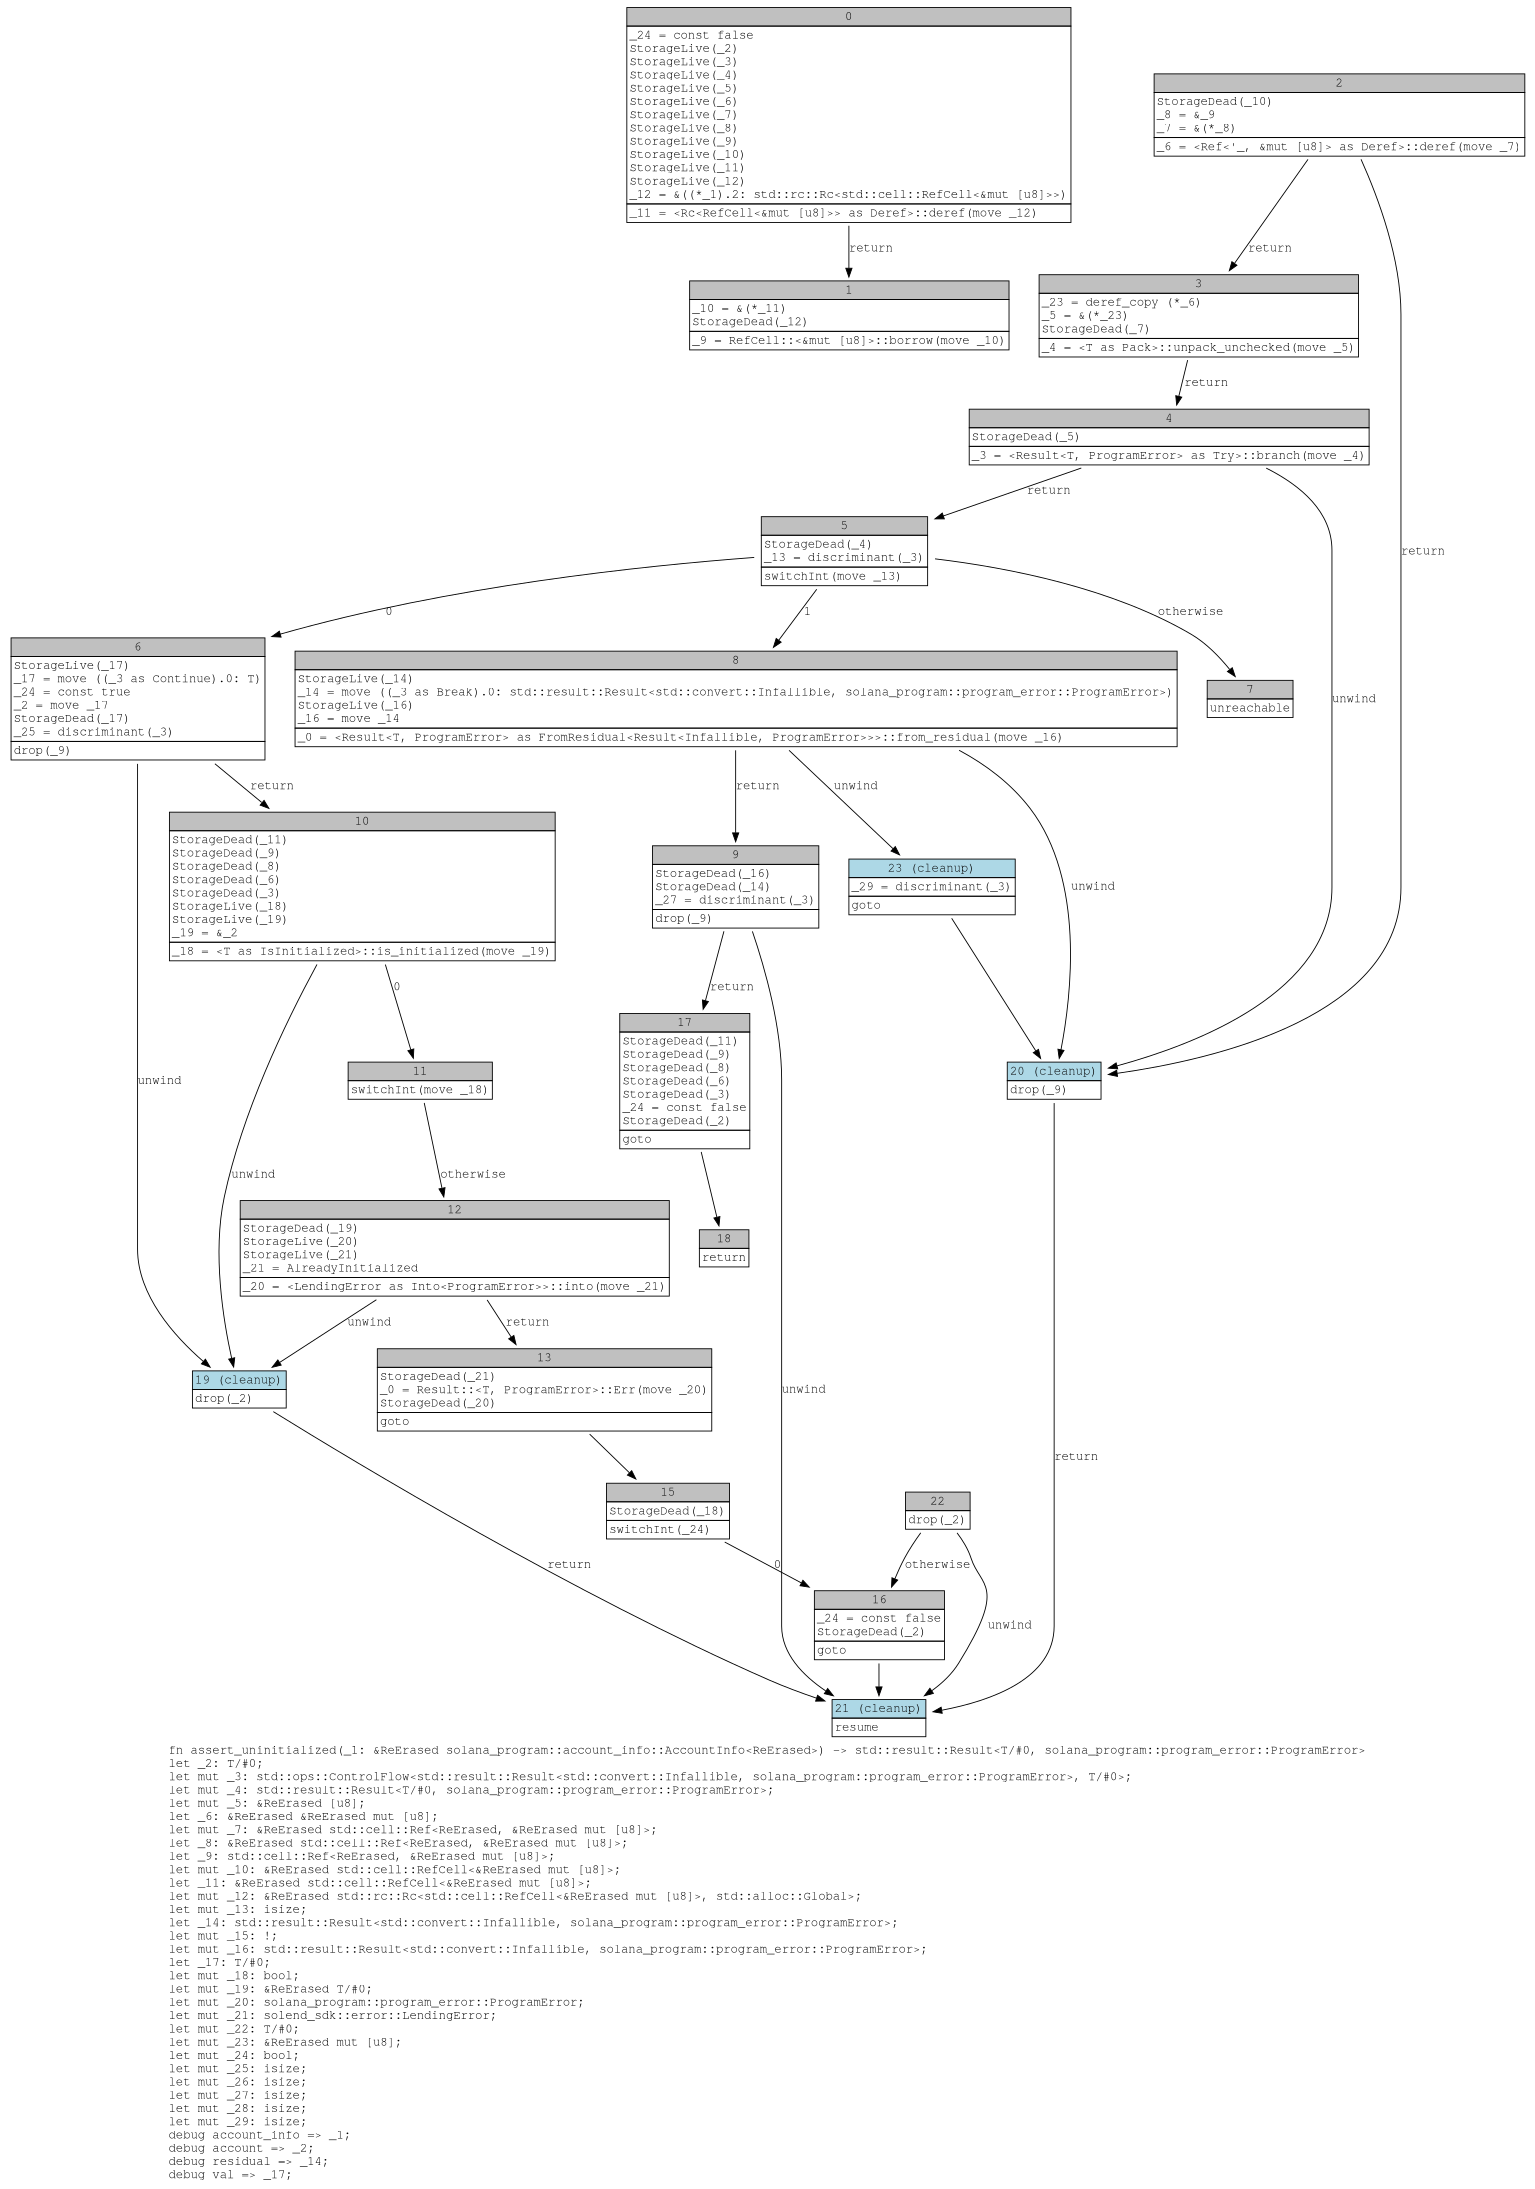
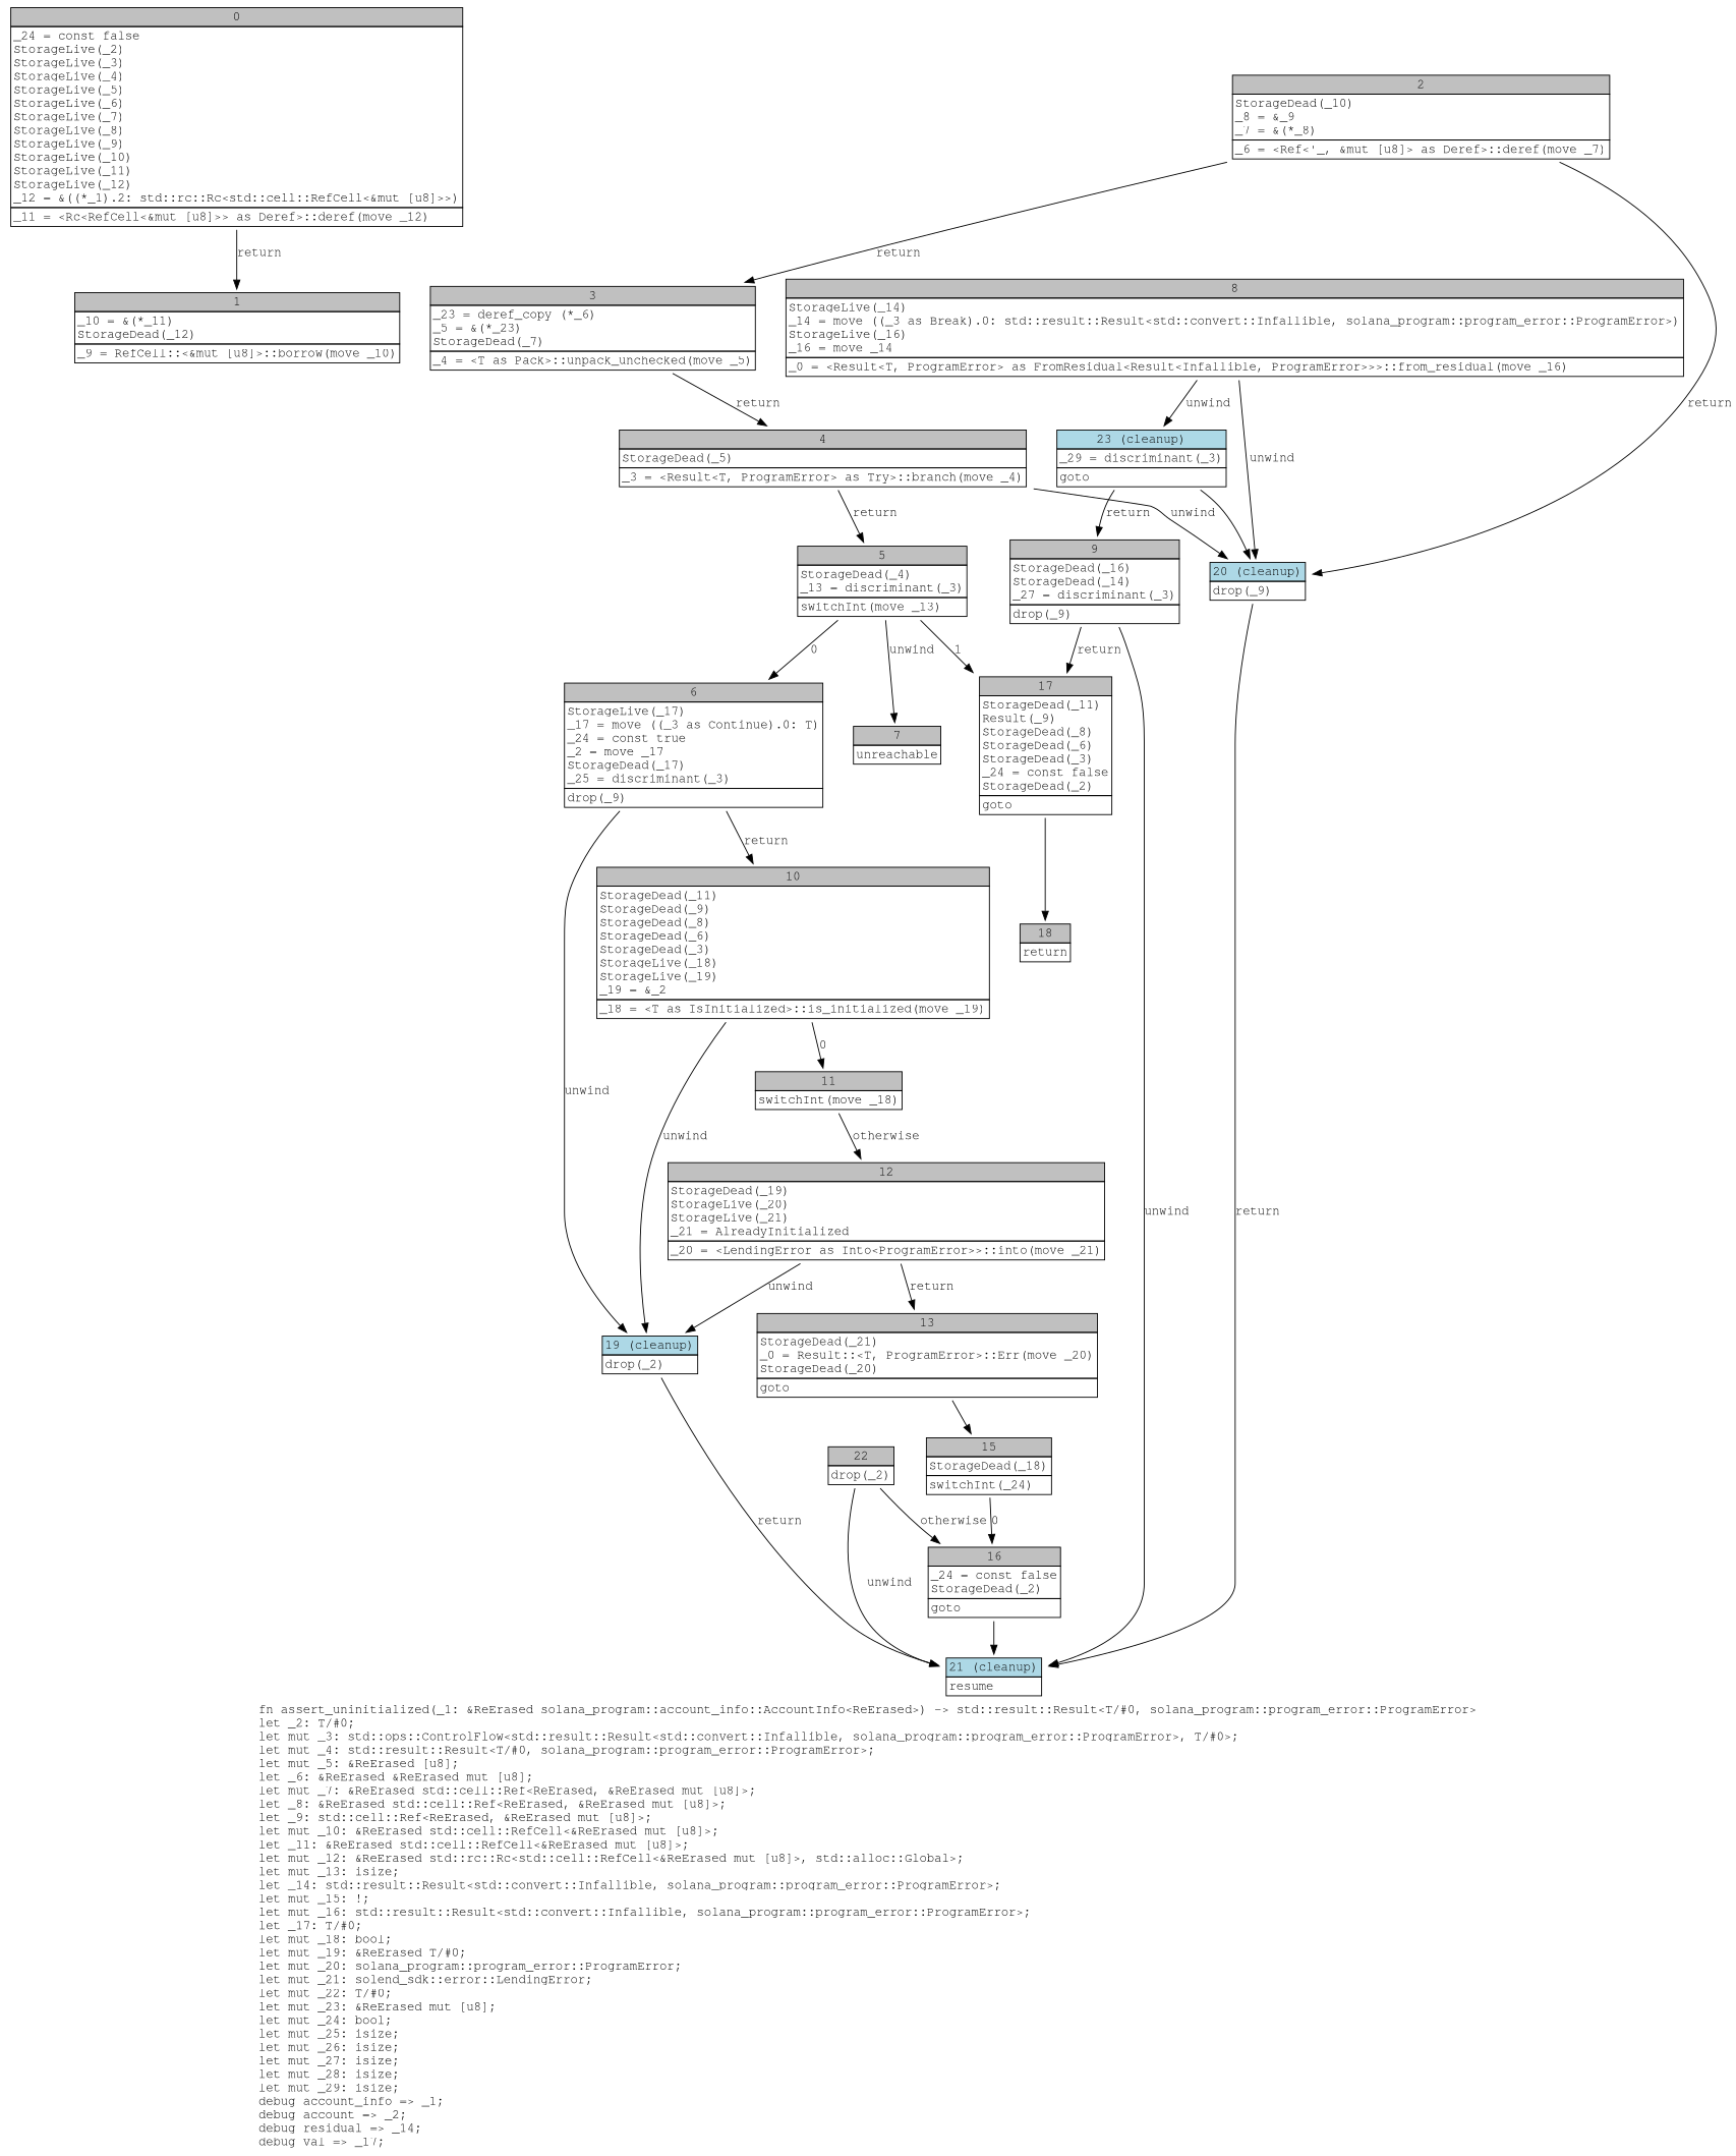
  digraph {
    fontname="Courier, monospace"
    label=<fn assert_uninitialized(_1: &amp;ReErased solana_program::account_info::AccountInfo&lt;ReErased&gt;) -&gt; std::result::Result&lt;T/#0, solana_program::program_error::ProgramError&gt;<br align="left"/>let _2: T/#0;<br align="left"/>let mut _3: std::ops::ControlFlow&lt;std::result::Result&lt;std::convert::Infallible, solana_program::program_error::ProgramError&gt;, T/#0&gt;;<br align="left"/>let mut _4: std::result::Result&lt;T/#0, solana_program::program_error::ProgramError&gt;;<br align="left"/>let mut _5: &amp;ReErased [u8];<br align="left"/>let _6: &amp;ReErased &amp;ReErased mut [u8];<br align="left"/>let mut _7: &amp;ReErased std::cell::Ref&lt;ReErased, &amp;ReErased mut [u8]&gt;;<br align="left"/>let _8: &amp;ReErased std::cell::Ref&lt;ReErased, &amp;ReErased mut [u8]&gt;;<br align="left"/>let _9: std::cell::Ref&lt;ReErased, &amp;ReErased mut [u8]&gt;;<br align="left"/>let mut _10: &amp;ReErased std::cell::RefCell&lt;&amp;ReErased mut [u8]&gt;;<br align="left"/>let _11: &amp;ReErased std::cell::RefCell&lt;&amp;ReErased mut [u8]&gt;;<br align="left"/>let mut _12: &amp;ReErased std::rc::Rc&lt;std::cell::RefCell&lt;&amp;ReErased mut [u8]&gt;, std::alloc::Global&gt;;<br align="left"/>let mut _13: isize;<br align="left"/>let _14: std::result::Result&lt;std::convert::Infallible, solana_program::program_error::ProgramError&gt;;<br align="left"/>let mut _15: !;<br align="left"/>let mut _16: std::result::Result&lt;std::convert::Infallible, solana_program::program_error::ProgramError&gt;;<br align="left"/>let _17: T/#0;<br align="left"/>let mut _18: bool;<br align="left"/>let mut _19: &amp;ReErased T/#0;<br align="left"/>let mut _20: solana_program::program_error::ProgramError;<br align="left"/>let mut _21: solend_sdk::error::LendingError;<br align="left"/>let mut _22: T/#0;<br align="left"/>let mut _23: &amp;ReErased mut [u8];<br align="left"/>let mut _24: bool;<br align="left"/>let mut _25: isize;<br align="left"/>let mut _26: isize;<br align="left"/>let mut _27: isize;<br align="left"/>let mut _28: isize;<br align="left"/>let mut _29: isize;<br align="left"/>debug account_info =&gt; _1;<br align="left"/>debug account =&gt; _2;<br align="left"/>debug residual =&gt; _14;<br align="left"/>debug val =&gt; _17;<br align="left"/>>
    node [fontname="Courier, monospace" shape=none]
    edge [fontname="Courier, monospace"]
    n1 [label=<<table border="0" cellborder="1" cellspacing="0"><tr><td bgcolor="gray" align="center" colspan="1">0</td></tr><tr><td align="left" balign="left">_24 = const false<br/>StorageLive(_2)<br/>StorageLive(_3)<br/>StorageLive(_4)<br/>StorageLive(_5)<br/>StorageLive(_6)<br/>StorageLive(_7)<br/>StorageLive(_8)<br/>StorageLive(_9)<br/>StorageLive(_10)<br/>StorageLive(_11)<br/>StorageLive(_12)<br/>_12 = &amp;((*_1).2: std::rc::Rc&lt;std::cell::RefCell&lt;&amp;mut [u8]&gt;&gt;)<br/></td></tr><tr><td align="left">_11 = &lt;Rc&lt;RefCell&lt;&amp;mut [u8]&gt;&gt; as Deref&gt;::deref(move _12)</td></tr></table>>]
    n2 [label=<<table border="0" cellborder="1" cellspacing="0"><tr><td bgcolor="gray" align="center" colspan="1">1</td></tr><tr><td align="left" balign="left">_10 = &amp;(*_11)<br/>StorageDead(_12)<br/></td></tr><tr><td align="left">_9 = RefCell::&lt;&amp;mut [u8]&gt;::borrow(move _10)</td></tr></table>>]
    n3 [label=<<table border="0" cellborder="1" cellspacing="0"><tr><td bgcolor="gray" align="center" colspan="1">2</td></tr><tr><td align="left" balign="left">StorageDead(_10)<br/>_8 = &amp;_9<br/>_7 = &amp;(*_8)<br/></td></tr><tr><td align="left">_6 = &lt;Ref&lt;'_, &amp;mut [u8]&gt; as Deref&gt;::deref(move _7)</td></tr></table>>]
    n4 [label=<<table border="0" cellborder="1" cellspacing="0"><tr><td bgcolor="gray" align="center" colspan="1">3</td></tr><tr><td align="left" balign="left">_23 = deref_copy (*_6)<br/>_5 = &amp;(*_23)<br/>StorageDead(_7)<br/></td></tr><tr><td align="left">_4 = &lt;T as Pack&gt;::unpack_unchecked(move _5)</td></tr></table>>]
    n5 [label=<<table border="0" cellborder="1" cellspacing="0"><tr><td bgcolor="lightblue" align="center" colspan="1">20 (cleanup)</td></tr><tr><td align="left">drop(_9)</td></tr></table>>]
    n6 [label=<<table border="0" cellborder="1" cellspacing="0"><tr><td bgcolor="gray" align="center" colspan="1">4</td></tr><tr><td align="left" balign="left">StorageDead(_5)<br/></td></tr><tr><td align="left">_3 = &lt;Result&lt;T, ProgramError&gt; as Try&gt;::branch(move _4)</td></tr></table>>]
    n7 [label=<<table border="0" cellborder="1" cellspacing="0"><tr><td bgcolor="lightblue" align="center" colspan="1">21 (cleanup)</td></tr><tr><td align="left">resume</td></tr></table>>]
    n8 [label=<<table border="0" cellborder="1" cellspacing="0"><tr><td bgcolor="gray" align="center" colspan="1">5</td></tr><tr><td align="left" balign="left">StorageDead(_4)<br/>_13 = discriminant(_3)<br/></td></tr><tr><td align="left">switchInt(move _13)</td></tr></table>>]
    n9 [label=<<table border="0" cellborder="1" cellspacing="0"><tr><td bgcolor="gray" align="center" colspan="1">6</td></tr><tr><td align="left" balign="left">StorageLive(_17)<br/>_17 = move ((_3 as Continue).0: T)<br/>_24 = const true<br/>_2 = move _17<br/>StorageDead(_17)<br/>_25 = discriminant(_3)<br/></td></tr><tr><td align="left">drop(_9)</td></tr></table>>]
    n10 [label=<<table border="0" cellborder="1" cellspacing="0"><tr><td bgcolor="gray" align="center" colspan="1">7</td></tr><tr><td align="left">unreachable</td></tr></table>>]
    n11 [label=<<table border="0" cellborder="1" cellspacing="0"><tr><td bgcolor="gray" align="center" colspan="1">8</td></tr><tr><td align="left" balign="left">StorageLive(_14)<br/>_14 = move ((_3 as Break).0: std::result::Result&lt;std::convert::Infallible, solana_program::program_error::ProgramError&gt;)<br/>StorageLive(_16)<br/>_16 = move _14<br/></td></tr><tr><td align="left">_0 = &lt;Result&lt;T, ProgramError&gt; as FromResidual&lt;Result&lt;Infallible, ProgramError&gt;&gt;&gt;::from_residual(move _16)</td></tr></table>>]
    n12 [label=<<table border="0" cellborder="1" cellspacing="0"><tr><td bgcolor="gray" align="center" colspan="1">10</td></tr><tr><td align="left" balign="left">StorageDead(_11)<br/>StorageDead(_9)<br/>StorageDead(_8)<br/>StorageDead(_6)<br/>StorageDead(_3)<br/>StorageLive(_18)<br/>StorageLive(_19)<br/>_19 = &amp;_2<br/></td></tr><tr><td align="left">_18 = &lt;T as IsInitialized&gt;::is_initialized(move _19)</td></tr></table>>]
    n13 [label=<<table border="0" cellborder="1" cellspacing="0"><tr><td bgcolor="lightblue" align="center" colspan="1">19 (cleanup)</td></tr><tr><td align="left">drop(_2)</td></tr></table>>]
    n14 [label=<<table border="0" cellborder="1" cellspacing="0"><tr><td bgcolor="gray" align="center" colspan="1">9</td></tr><tr><td align="left" balign="left">StorageDead(_16)<br/>StorageDead(_14)<br/>_27 = discriminant(_3)<br/></td></tr><tr><td align="left">drop(_9)</td></tr></table>>]
    n15 [label=<<table border="0" cellborder="1" cellspacing="0"><tr><td bgcolor="lightblue" align="center" colspan="1">23 (cleanup)</td></tr><tr><td align="left" balign="left">_29 = discriminant(_3)<br/></td></tr><tr><td align="left">goto</td></tr></table>>]
    n16 [label=<<table border="0" cellborder="1" cellspacing="0"><tr><td bgcolor="gray" align="center" colspan="1">11</td></tr><tr><td align="left">switchInt(move _18)</td></tr></table>>]
-   n17 [label=<<table border="0" cellborder="1" cellspacing="0"><tr><td bgcolor="gray" align="center" colspan="1">17</td></tr><tr><td align="left" balign="left">StorageDead(_11)<br/>StorageDead(_9)<br/>StorageDead(_8)<br/>StorageDead(_6)<br/>StorageDead(_3)<br/>_24 = const false<br/>StorageDead(_2)<br/></td></tr><tr><td align="left">goto</td></tr></table>>]
+   n17 [label=<<table border="0" cellborder="1" cellspacing="0"><tr><td bgcolor="gray" align="center" colspan="1">17</td></tr><tr><td align="left" balign="left">StorageDead(_11)<br/>Result(_9)<br/>StorageDead(_8)<br/>StorageDead(_6)<br/>StorageDead(_3)<br/>_24 = const false<br/>StorageDead(_2)<br/></td></tr><tr><td align="left">goto</td></tr></table>>]
    n18 [label=<<table border="0" cellborder="1" cellspacing="0"><tr><td bgcolor="gray" align="center" colspan="1">18</td></tr><tr><td align="left">return</td></tr></table>>]
    n19 [label=<<table border="0" cellborder="1" cellspacing="0"><tr><td bgcolor="gray" align="center" colspan="1">12</td></tr><tr><td align="left" balign="left">StorageDead(_19)<br/>StorageLive(_20)<br/>StorageLive(_21)<br/>_21 = AlreadyInitialized<br/></td></tr><tr><td align="left">_20 = &lt;LendingError as Into&lt;ProgramError&gt;&gt;::into(move _21)</td></tr></table>>]
    n20 [label=<<table border="0" cellborder="1" cellspacing="0"><tr><td bgcolor="gray" align="center" colspan="1">13</td></tr><tr><td align="left" balign="left">StorageDead(_21)<br/>_0 = Result::&lt;T, ProgramError&gt;::Err(move _20)<br/>StorageDead(_20)<br/></td></tr><tr><td align="left">goto</td></tr></table>>]
    n21 [label=<<table border="0" cellborder="1" cellspacing="0"><tr><td bgcolor="gray" align="center" colspan="1">15</td></tr><tr><td align="left" balign="left">StorageDead(_18)<br/></td></tr><tr><td align="left">switchInt(_24)</td></tr></table>>]
    n22 [label=<<table border="0" cellborder="1" cellspacing="0"><tr><td bgcolor="gray" align="center" colspan="1">16</td></tr><tr><td align="left" balign="left">_24 = const false<br/>StorageDead(_2)<br/></td></tr><tr><td align="left">goto</td></tr></table>>]
    n23 [label=<<table border="0" cellborder="1" cellspacing="0"><tr><td bgcolor="gray" align="center" colspan="1">22</td></tr><tr><td align="left">drop(_2)</td></tr></table>>]
    n1 -> n2 [label=return]
    n3 -> n4 [label=return]
    n3 -> n5 [label=return]
    n4 -> n6 [label=return]
    n5 -> n7 [label=return]
    n6 -> n5 [label=unwind]
    n6 -> n8 [label=return]
    n8 -> n9 [label=0]
-   n8 -> n10 [label=otherwise]
-   n8 -> n11 [label=1]
+   n8 -> n10 [label=unwind]
+   n8 -> n17 [label=1]
    n9 -> n12 [label=return]
    n9 -> n13 [label=unwind]
    n11 -> n5 [label=unwind]
-   n11 -> n14 [label=return]
+   n15 -> n14 [label=return]
    n11 -> n15 [label=unwind]
    n12 -> n13 [label=unwind]
    n12 -> n16 [label=0]
    n13 -> n7 [label=return]
    n14 -> n7 [label=unwind]
    n14 -> n17 [label=return]
    n15 -> n5
    n16 -> n19 [label=otherwise]
    n17 -> n18
    n19 -> n13 [label=unwind]
    n19 -> n20 [label=return]
    n20 -> n21
    n21 -> n22 [label=0]
    n22 -> n7
    n23 -> n7 [label=unwind]
    n23 -> n22 [label=otherwise]
  }
